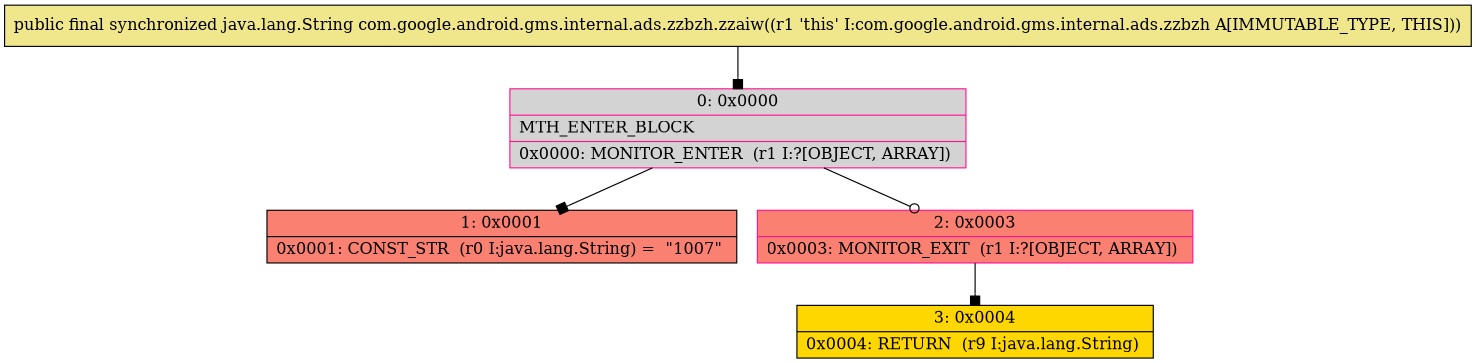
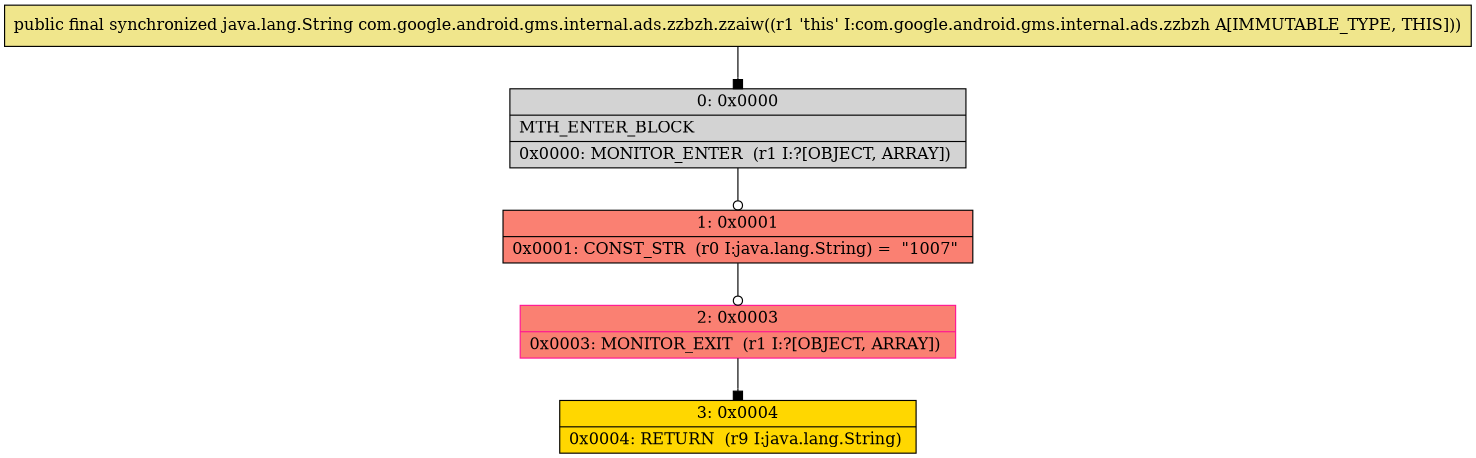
  digraph {
    node [color=black fillcolor=salmon shape=record style=filled]
    edge [arrowhead=odot]
-   n1 [color=deeppink fillcolor=lightgrey label="{0\:\ 0x0000|MTH_ENTER_BLOCK\l|0x0000: MONITOR_ENTER  (r1 I:?[OBJECT, ARRAY]) \l}"]
+   n1 [fillcolor=lightgrey label="{0\:\ 0x0000|MTH_ENTER_BLOCK\l|0x0000: MONITOR_ENTER  (r1 I:?[OBJECT, ARRAY]) \l}"]
    n2 [label="{1\:\ 0x0001|0x0001: CONST_STR  (r0 I:java.lang.String) =  \"1007\" \l}"]
    n3 [color=deeppink label="{2\:\ 0x0003|0x0003: MONITOR_EXIT  (r1 I:?[OBJECT, ARRAY]) \l}"]
    n4 [fillcolor=gold label="{3\:\ 0x0004|0x0004: RETURN  (r9 I:java.lang.String) \l}"]
    n5 [fillcolor=khaki label="{public final synchronized java.lang.String com.google.android.gms.internal.ads.zzbzh.zzaiw((r1 'this' I:com.google.android.gms.internal.ads.zzbzh A[IMMUTABLE_TYPE, THIS])) }"]
-   n1 -> n2 [arrowhead=box]
-   n1 -> n3
+   n1 -> n2
+   n2 -> n3
    n3 -> n4 [arrowhead=box]
    n5 -> n1 [arrowhead=box]
  }
